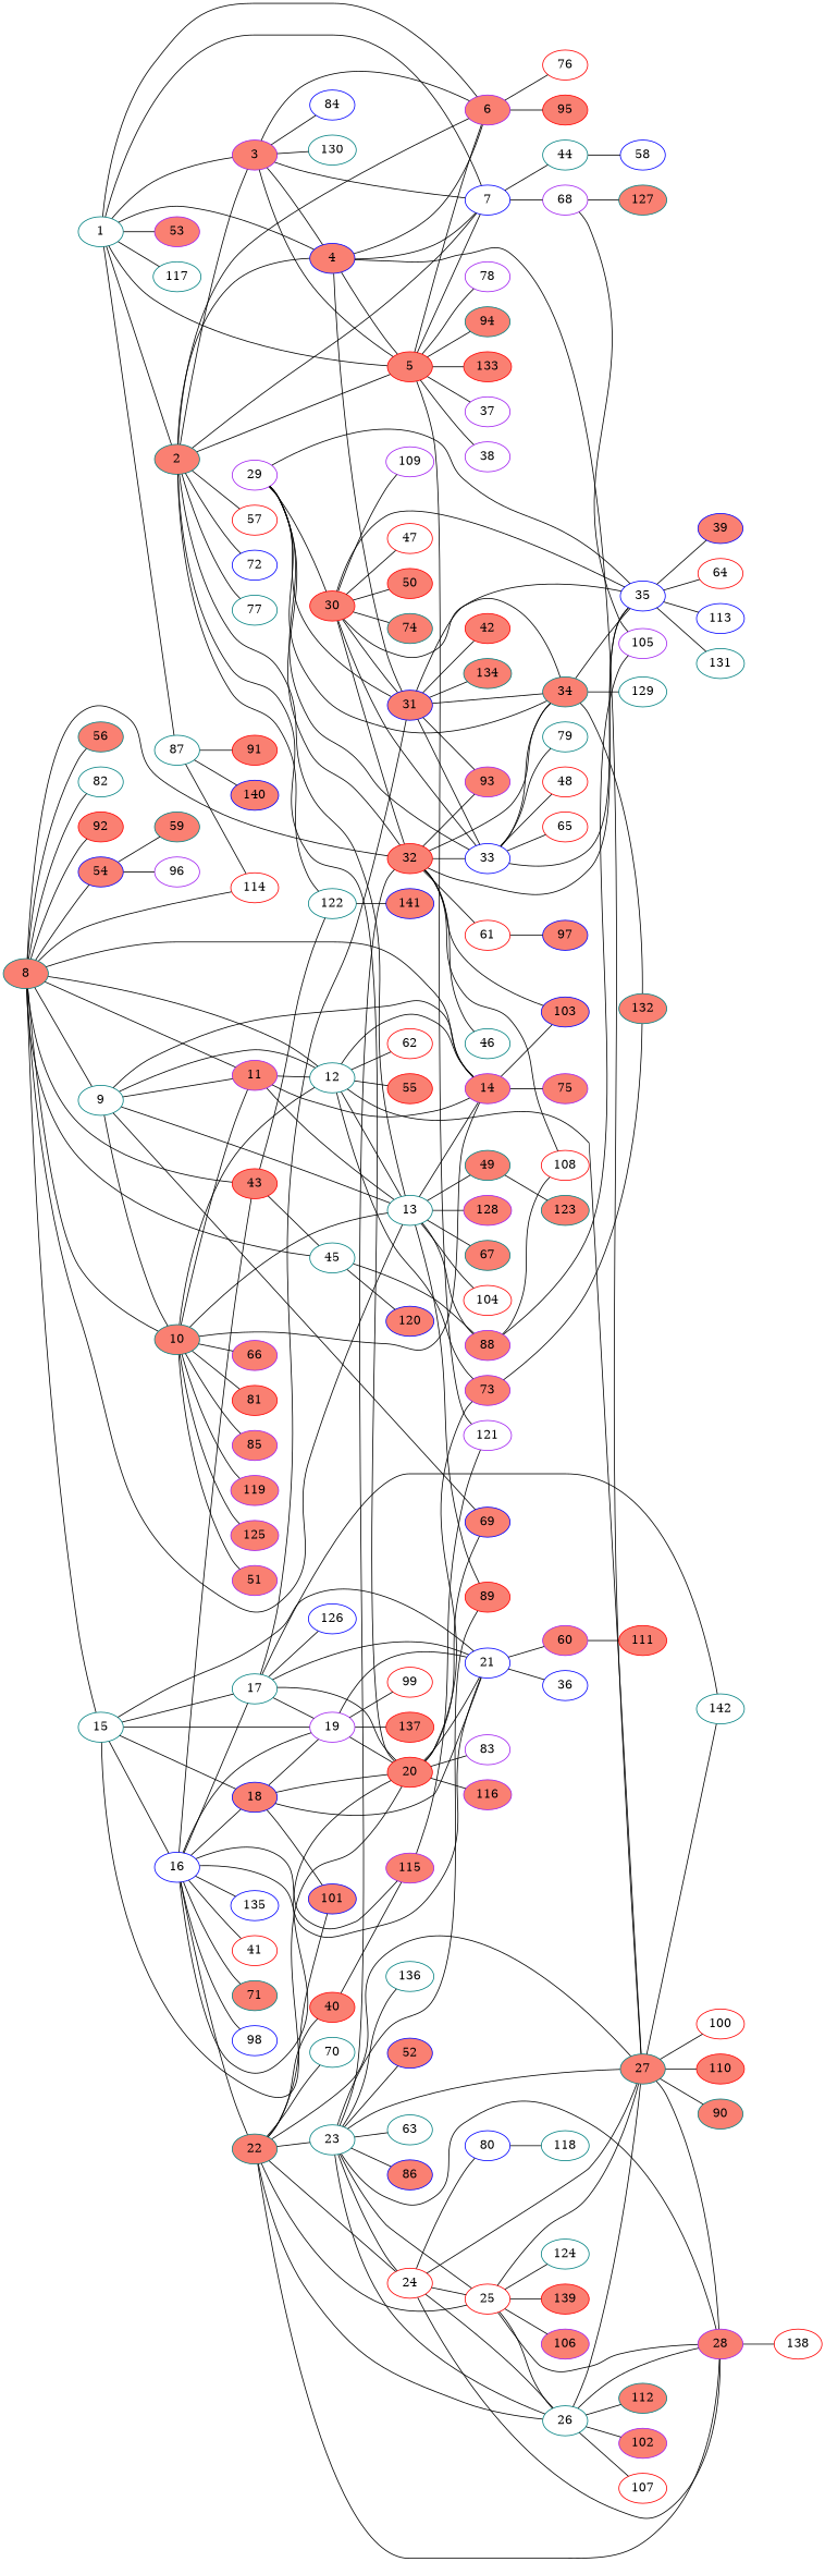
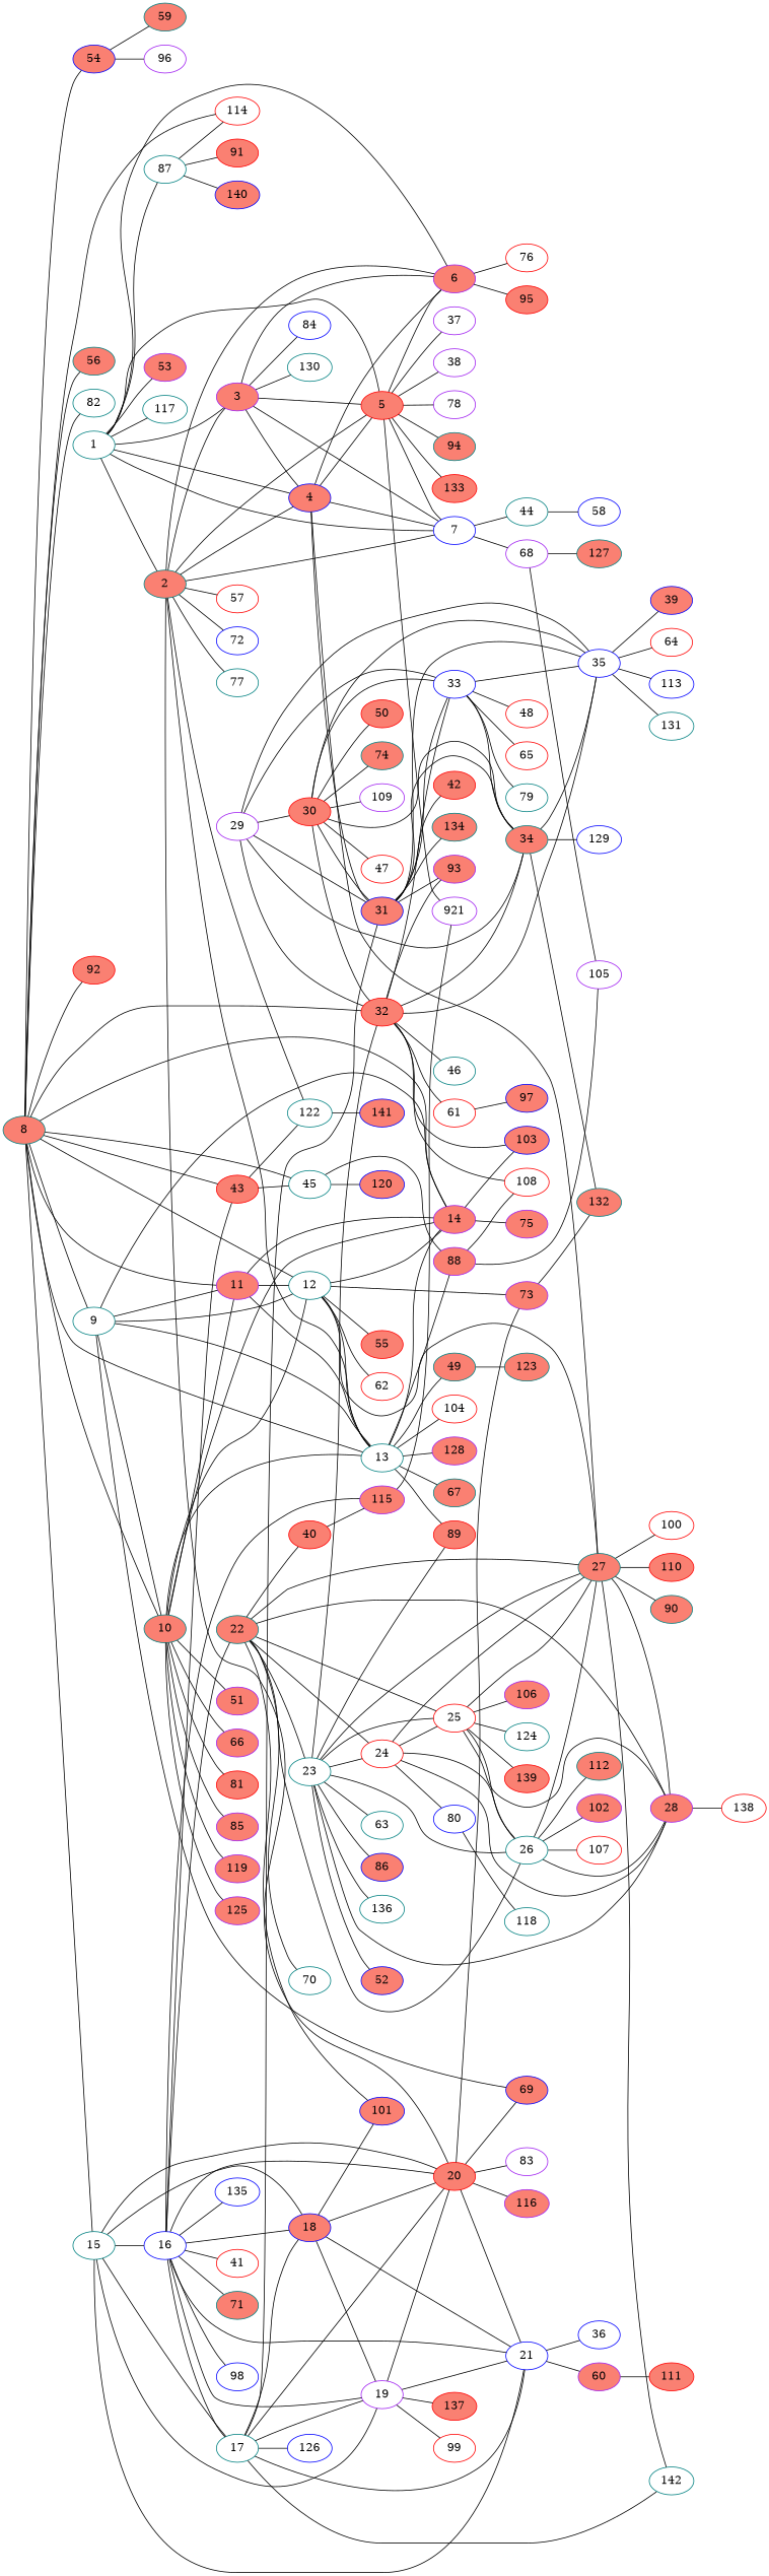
  graph {
    rankdir=LR
    node [color=teal fillcolor=salmon style=filled]
    1 [fillcolor=white]
    2
    3 [color=purple]
    4 [color=blue]
    5 [color=red]
    6 [color=purple]
    7 [color=blue fillcolor=white]
    53 [color=purple]
    87 [fillcolor=white]
    117 [fillcolor=white]
    13 [fillcolor=white]
    20 [color=red]
    57 [color=red fillcolor=white]
    72 [color=blue fillcolor=white]
    77 [fillcolor=white]
    122 [fillcolor=white]
    84 [color=blue fillcolor=white]
    130 [fillcolor=white]
    27
    31 [color=blue]
    37 [color=purple fillcolor=white]
    38 [color=purple fillcolor=white]
    78 [color=purple fillcolor=white]
    94
-   121 [color=purple fillcolor=white]
+   121 [color=purple fillcolor=white label=921]
    133 [color=red]
    76 [color=red fillcolor=white]
    95 [color=red]
    44 [fillcolor=white]
    68 [color=purple fillcolor=white]
    114 [color=red fillcolor=white]
    91 [color=red]
    140 [color=blue]
    14 [color=purple]
    49
    67
    88 [color=purple]
    89 [color=red]
    104 [color=red fillcolor=white]
    128 [color=purple]
    69 [color=blue]
    73 [color=purple]
    21 [color=blue fillcolor=white]
    83 [color=purple fillcolor=white]
    116 [color=purple]
    141 [color=blue]
    142 [fillcolor=white]
    28 [color=purple]
    90
    100 [color=red fillcolor=white]
    110 [color=red]
    33 [color=blue fillcolor=white]
    34
    35 [color=blue fillcolor=white]
    42 [color=red]
    134
    93 [color=purple]
    58 [color=blue fillcolor=white]
    105 [color=purple fillcolor=white]
    127
    8
    9 [fillcolor=white]
    10
    11 [color=purple]
    12 [fillcolor=white]
    15 [fillcolor=white]
    32 [color=red]
    43 [color=red]
    45 [fillcolor=white]
    54 [color=blue]
    56
    82 [fillcolor=white]
    92 [color=red]
    51 [color=purple]
    66 [color=purple]
    81 [color=red]
    85 [color=purple]
    119 [color=purple]
    125 [color=purple]
    55 [color=red]
    62 [color=red fillcolor=white]
    75 [color=purple]
    103 [color=blue]
    16 [color=blue fillcolor=white]
    17 [fillcolor=white]
    18 [color=blue]
    19 [color=purple fillcolor=white]
    46 [fillcolor=white]
    61 [color=red fillcolor=white]
    108 [color=red fillcolor=white]
    120 [color=blue]
    59
    96 [color=purple fillcolor=white]
    132
    123
    22
    41 [color=red fillcolor=white]
    71
    98 [color=blue fillcolor=white]
    115 [color=purple]
    135 [color=blue fillcolor=white]
    126 [color=blue fillcolor=white]
    101 [color=blue]
    99 [color=red fillcolor=white]
    137 [color=red]
    36 [color=blue fillcolor=white]
    60 [color=purple]
    23 [fillcolor=white]
    24 [color=red fillcolor=white]
    25 [color=red fillcolor=white]
    26 [fillcolor=white]
    40 [color=red]
    70 [fillcolor=white]
    111 [color=red]
    52 [color=blue]
    63 [fillcolor=white]
    86 [color=blue]
    136 [fillcolor=white]
    80 [color=blue fillcolor=white]
    106 [color=purple]
    124 [fillcolor=white]
    139 [color=red]
    102 [color=purple]
    107 [color=red fillcolor=white]
    112
    138 [color=red fillcolor=white]
    118 [fillcolor=white]
    29 [color=purple fillcolor=white]
    30 [color=red]
    47 [color=red fillcolor=white]
    50 [color=red]
    74
    109 [color=purple fillcolor=white]
    48 [color=red fillcolor=white]
    65 [color=red fillcolor=white]
    79 [fillcolor=white]
-   129 [fillcolor=white]
+   129 [color=blue fillcolor=white]
    39 [color=blue]
    64 [color=red fillcolor=white]
    113 [color=blue fillcolor=white]
    131 [fillcolor=white]
    97 [color=blue]
    1 -- 2
    1 -- 3
    1 -- 4
    1 -- 5
    1 -- 6
    1 -- 7
    1 -- 53
    1 -- 87
    1 -- 117
    2 -- 3
    2 -- 4
    2 -- 5
    2 -- 6
    2 -- 7
    2 -- 13
    2 -- 20
    2 -- 57
    2 -- 72
    2 -- 77
    2 -- 122
    3 -- 4
    3 -- 5
    3 -- 6
    3 -- 7
    3 -- 84
    3 -- 130
    4 -- 5
    4 -- 6
    4 -- 7
    4 -- 27
    4 -- 31
    5 -- 6
    5 -- 7
    5 -- 37
    5 -- 38
    5 -- 78
    5 -- 94
    5 -- 121
    5 -- 133
    6 -- 76
    6 -- 95
    7 -- 44
    7 -- 68
    87 -- 114
    87 -- 91
    87 -- 140
    13 -- 14
    13 -- 49
    13 -- 67
    13 -- 88
    13 -- 89
    13 -- 104
    13 -- 128
    20 -- 69
    20 -- 73
    20 -- 21
    20 -- 83
    20 -- 116
    122 -- 141
    27 -- 142
    27 -- 28
    27 -- 90
    27 -- 100
    27 -- 110
    31 -- 33
    31 -- 34
    31 -- 35
    31 -- 42
    31 -- 134
    31 -- 93
    44 -- 58
    68 -- 105
    68 -- 127
    14 -- 75
    14 -- 103
    49 -- 123
    88 -- 105
    88 -- 108
    73 -- 132
    21 -- 36
    21 -- 60
    28 -- 138
    33 -- 34
    33 -- 35
    33 -- 48
    33 -- 65
    33 -- 79
    34 -- 35
    34 -- 132
    34 -- 129
    35 -- 39
    35 -- 64
    35 -- 113
    35 -- 131
    8 -- 13
    8 -- 114
    8 -- 14
    8 -- 9
    8 -- 10
    8 -- 11
    8 -- 12
    8 -- 15
    8 -- 32
    8 -- 43
    8 -- 45
    8 -- 54
    8 -- 56
    8 -- 82
    8 -- 92
    9 -- 13
    9 -- 14
    9 -- 69
    9 -- 10
    9 -- 11
    9 -- 12
    10 -- 13
    10 -- 14
    10 -- 11
    10 -- 12
    10 -- 51
    10 -- 66
    10 -- 81
    10 -- 85
    10 -- 119
    10 -- 125
    11 -- 13
    11 -- 14
    11 -- 12
    12 -- 13
    12 -- 27
    12 -- 14
    12 -- 73
    12 -- 55
    12 -- 62
    15 -- 20
    15 -- 21
    15 -- 16
    15 -- 17
    15 -- 18
    15 -- 19
    32 -- 33
    32 -- 34
    32 -- 35
    32 -- 93
    32 -- 103
    32 -- 46
    32 -- 61
    32 -- 108
    43 -- 122
    43 -- 45
    45 -- 88
    45 -- 120
    54 -- 59
    54 -- 96
    16 -- 20
    16 -- 21
    16 -- 43
    16 -- 17
    16 -- 18
    16 -- 19
    16 -- 22
    16 -- 41
    16 -- 71
    16 -- 98
    16 -- 115
    16 -- 135
    17 -- 20
    17 -- 31
    17 -- 21
    17 -- 142
+   17 -- 18
    17 -- 19
    17 -- 126
    18 -- 20
    18 -- 21
    18 -- 19
    18 -- 101
    19 -- 20
    19 -- 21
    19 -- 99
    19 -- 137
    61 -- 97
    22 -- 27
    22 -- 28
    22 -- 101
    22 -- 23
    22 -- 24
    22 -- 25
    22 -- 26
    22 -- 40
    22 -- 70
    115 -- 121
    60 -- 111
    23 -- 27
    23 -- 89
    23 -- 28
    23 -- 32
    23 -- 24
    23 -- 25
    23 -- 26
    23 -- 52
    23 -- 63
    23 -- 86
    23 -- 136
    24 -- 27
    24 -- 28
    24 -- 25
    24 -- 26
    24 -- 80
    25 -- 27
    25 -- 28
    25 -- 26
    25 -- 106
    25 -- 124
    25 -- 139
    26 -- 27
    26 -- 28
    26 -- 102
    26 -- 107
    26 -- 112
    40 -- 115
    80 -- 118
    29 -- 31
    29 -- 33
    29 -- 34
    29 -- 35
    29 -- 32
    29 -- 30
    30 -- 31
    30 -- 33
    30 -- 34
    30 -- 35
    30 -- 32
    30 -- 47
    30 -- 50
    30 -- 74
    30 -- 109
  }
